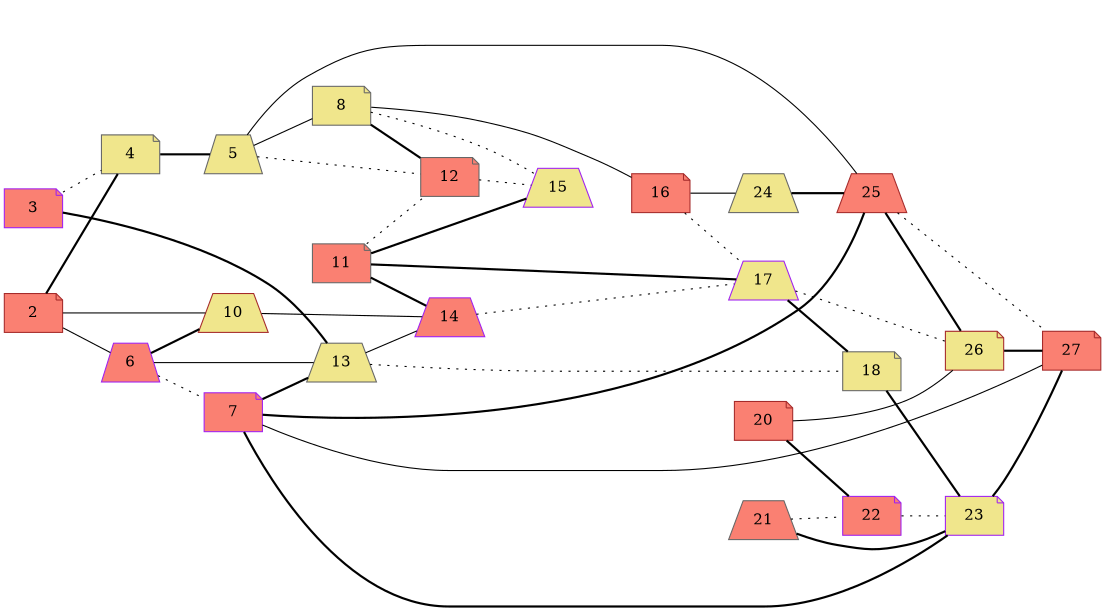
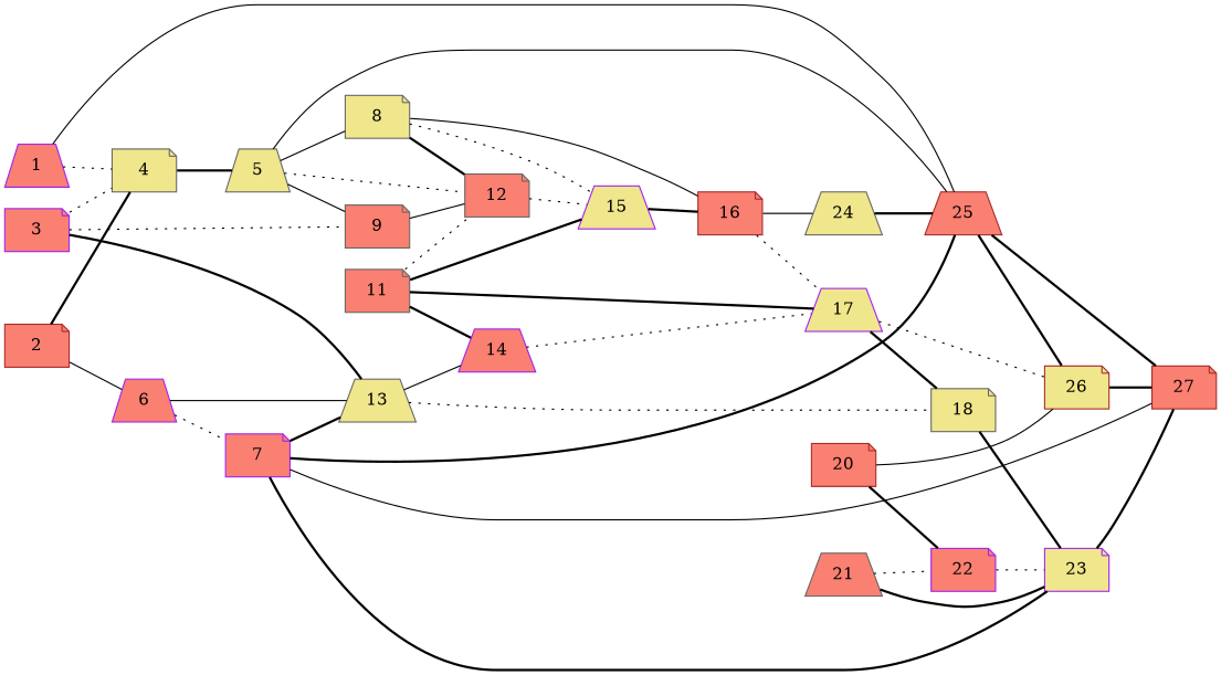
  graph {
    rankdir=LR
    node [color=gray40 fillcolor=salmon shape=note style=filled]
    edge [style=bold weight=1.0]
+   1 [color=purple shape=trapezium]
    4 [fillcolor=khaki]
    25 [color=brown shape=trapezium]
    5 [fillcolor=khaki shape=trapezium]
    27 [color=brown]
    26 [color=brown fillcolor=khaki]
    2 [color=brown]
    6 [color=purple shape=trapezium]
-   10 [color=brown fillcolor=khaki shape=trapezium]
    7 [color=purple]
    13 [fillcolor=khaki shape=trapezium]
    14 [color=purple shape=trapezium]
    3 [color=purple]
+   9
    12
    8 [fillcolor=khaki]
    15 [color=purple fillcolor=khaki shape=trapezium]
    16 [color=brown]
    23 [color=purple fillcolor=khaki]
    18 [fillcolor=khaki]
    17 [color=purple fillcolor=khaki shape=trapezium]
    24 [fillcolor=khaki shape=trapezium]
    11
    20 [color=brown]
    22 [color=purple]
    21 [shape=trapezium]
+   1 -- 4 [style=dotted weight=2.0]
+   1 -- 25 [style=solid]
    4 -- 5
-   25 -- 27 [style=dotted]
+   25 -- 27
    25 -- 26
    5 -- 25 [style=solid]
+   5 -- 9 [style=solid]
    5 -- 12 [style=dotted]
    5 -- 8 [style=solid]
    26 -- 27 [weight=2.0]
    2 -- 4
    2 -- 6 [style=solid]
-   2 -- 10 [style=solid]
-   6 -- 10
    6 -- 7 [style=dotted]
    6 -- 13 [style=solid weight=3.0]
-   10 -- 14 [style=solid weight=2.0]
    7 -- 25
    7 -- 27 [style=solid]
    7 -- 13
    7 -- 23
    13 -- 14 [style=solid]
    13 -- 18 [style=dotted]
    14 -- 17 [style=dotted]
    3 -- 4 [style=dotted]
    3 -- 13 [weight=2.0]
+   3 -- 9 [style=dotted weight=2.0]
+   9 -- 12 [style=solid weight=2.0]
    12 -- 15 [style=dotted]
    8 -- 12
    8 -- 15 [style=dotted]
    8 -- 16 [style=solid]
+   15 -- 16
    16 -- 17 [style=dotted]
    16 -- 24 [style=solid weight=2.0]
    23 -- 27
    18 -- 23
    17 -- 26 [style=dotted]
    17 -- 18
    24 -- 25 [weight=2.0]
    11 -- 14
    11 -- 12 [style=dotted]
    11 -- 15
    11 -- 17
    20 -- 26 [style=solid]
    20 -- 22
    22 -- 23 [style=dotted]
    21 -- 23
    21 -- 22 [style=dotted weight=2.0]
  }
